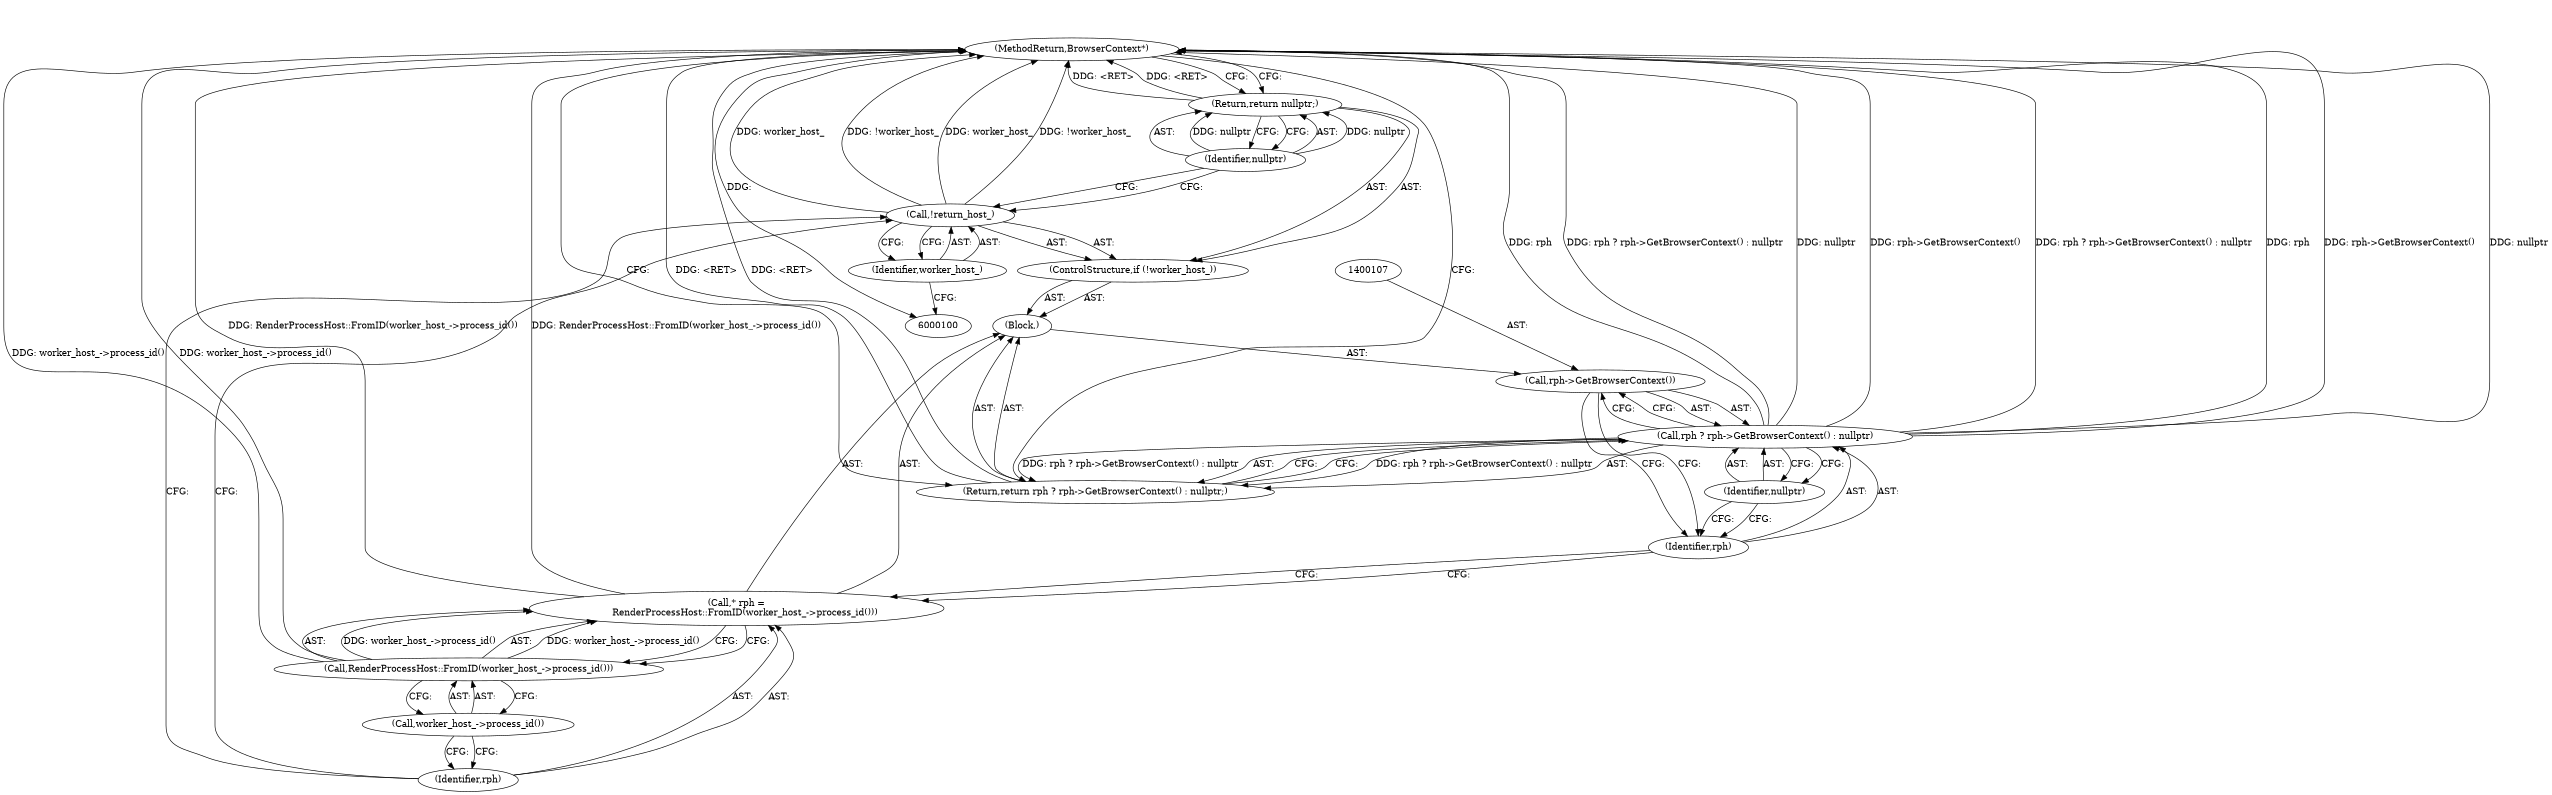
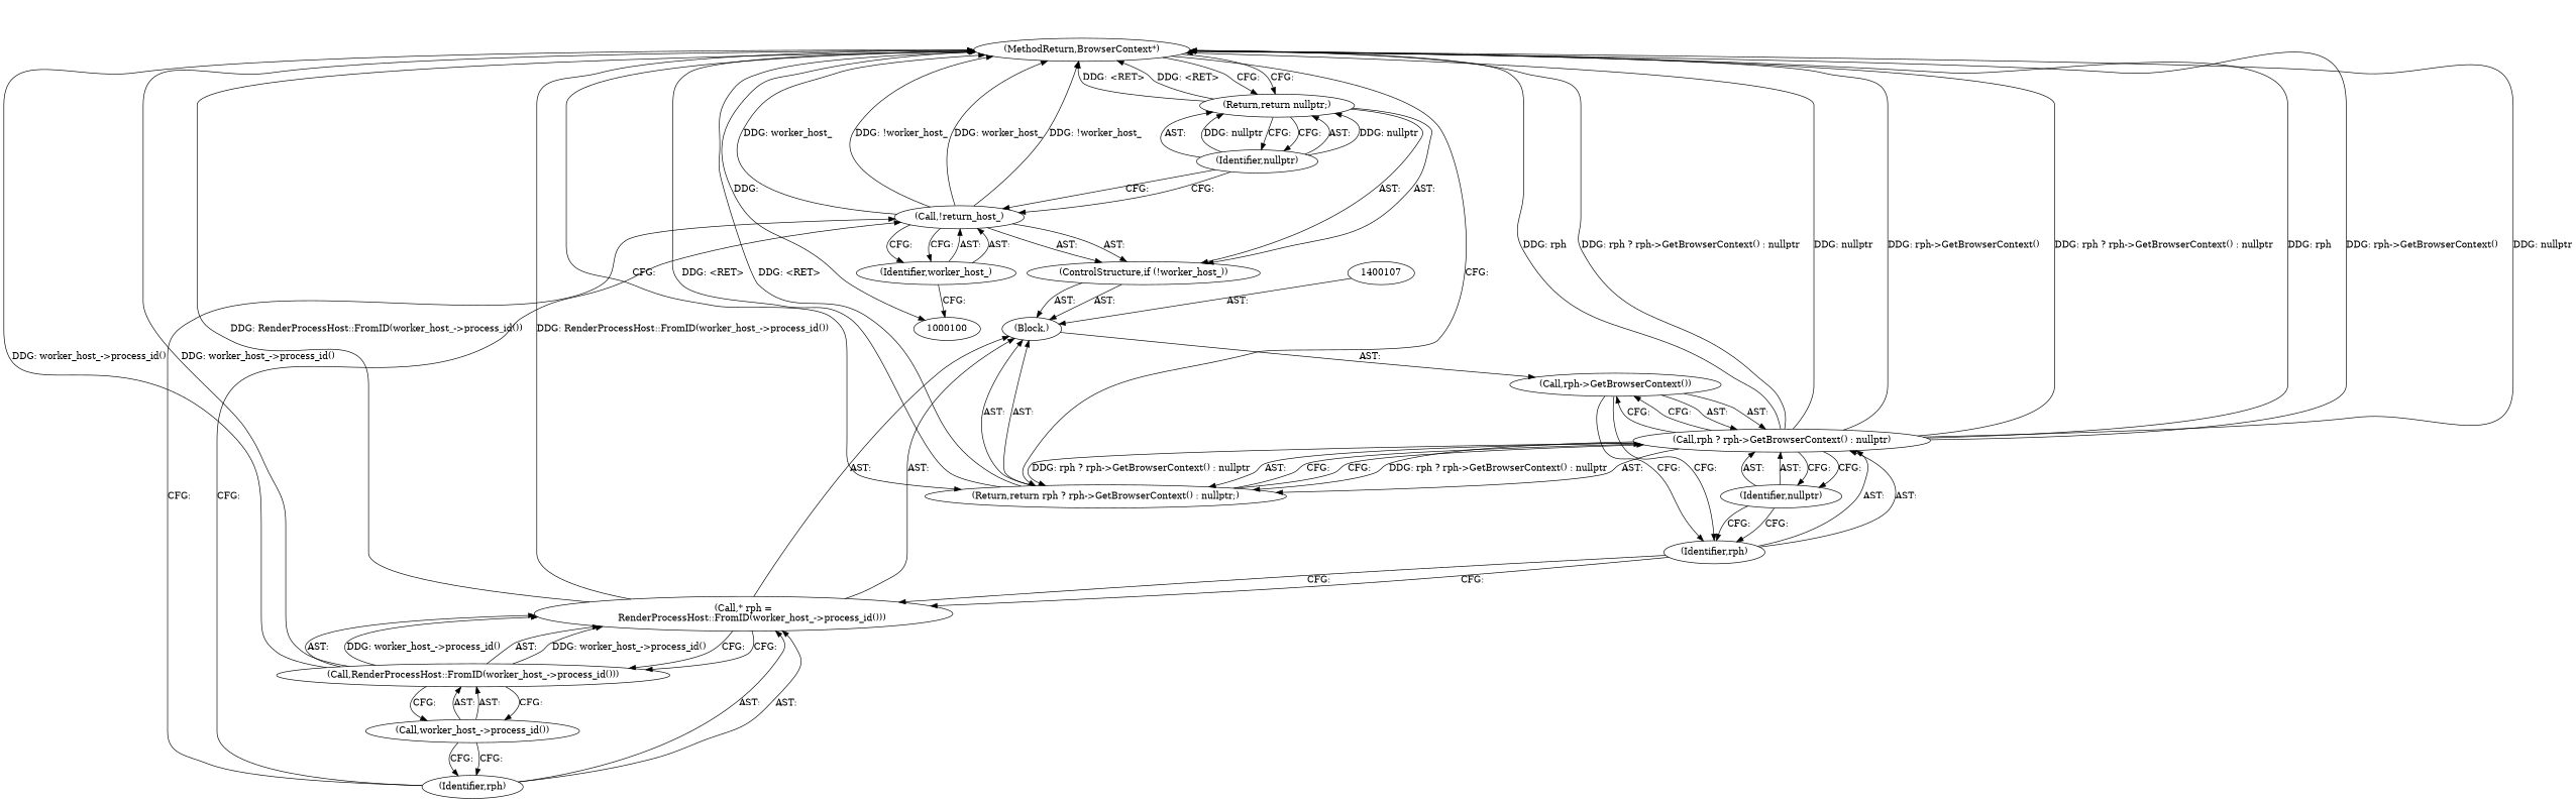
  digraph {
    n1 [label="(MethodReturn,BrowserContext*)"]
    n2 [label="(Return,return nullptr;)"]
    n3 [label="(Return,return rph ? rph->GetBrowserContext() : nullptr;)"]
-   1000100 [label=6000100]
+   1000100
    n5 [label="(ControlStructure,if (!worker_host_))"]
    n6 [label="(Identifier,nullptr)"]
    n7 [label="(Block,)"]
    n8 [label="(Call,rph ? rph->GetBrowserContext() : nullptr)"]
    n9 [label="(Call,rph->GetBrowserContext())"]
    n10 [label="(Call,!return_host_)"]
    n11 [label="(Identifier,worker_host_)"]
    n12 [label="(Call,* rph =\n      RenderProcessHost::FromID(worker_host_->process_id()))"]
    n13 [label="(Call,RenderProcessHost::FromID(worker_host_->process_id()))"]
    n14 [label="(Call,worker_host_->process_id())"]
    n15 [label="(Identifier,rph)"]
    n16 [label="(Identifier,nullptr)"]
    n17 [label="(Identifier,rph)"]
    n18 [label=1400107]
    n1 -> n2 [label="CFG: "]
    n1 -> n2 [label="CFG: "]
    n1 -> n3 [label="CFG: "]
    n1 -> n3 [label="CFG: "]
    n1 -> 1000100 [label="DDG: "]
    n2 -> n1 [label="DDG: <RET>"]
    n2 -> n1 [label="DDG: <RET>"]
    n2 -> n5 [label="AST: "]
    n2 -> n5 [label="AST: "]
    n2 -> n6 [label="CFG: "]
    n2 -> n6 [label="CFG: "]
    n3 -> n1 [label="DDG: <RET>"]
    n3 -> n1 [label="DDG: <RET>"]
    n3 -> n7 [label="AST: "]
    n3 -> n7 [label="AST: "]
    n3 -> n8 [label="CFG: "]
    n3 -> n8 [label="CFG: "]
    n5 -> n7 [label="AST: "]
    n5 -> n7 [label="AST: "]
    n6 -> n2 [label="AST: "]
    n6 -> n2 [label="DDG: nullptr"]
    n6 -> n2 [label="AST: "]
    n6 -> n2 [label="DDG: nullptr"]
    n6 -> n10 [label="CFG: "]
    n6 -> n10 [label="CFG: "]
    n7 -> n9 [label="AST: "]
    n8 -> n1 [label="DDG: rph"]
    n8 -> n1 [label="DDG: rph->GetBrowserContext()"]
    n8 -> n1 [label="DDG: rph ? rph->GetBrowserContext() : nullptr"]
    n8 -> n1 [label="DDG: nullptr"]
    n8 -> n1 [label="DDG: rph"]
    n8 -> n1 [label="DDG: rph->GetBrowserContext()"]
    n8 -> n1 [label="DDG: rph ? rph->GetBrowserContext() : nullptr"]
    n8 -> n1 [label="DDG: nullptr"]
    n8 -> n3 [label="AST: "]
    n8 -> n3 [label="DDG: rph ? rph->GetBrowserContext() : nullptr"]
    n8 -> n3 [label="AST: "]
    n8 -> n3 [label="DDG: rph ? rph->GetBrowserContext() : nullptr"]
    n8 -> n9 [label="CFG: "]
    n8 -> n9 [label="CFG: "]
    n8 -> n16 [label="CFG: "]
    n8 -> n16 [label="CFG: "]
    n9 -> n8 [label="AST: "]
    n9 -> n8 [label="AST: "]
    n9 -> n17 [label="CFG: "]
    n9 -> n17 [label="CFG: "]
    n10 -> n1 [label="DDG: worker_host_"]
    n10 -> n1 [label="DDG: !worker_host_"]
    n10 -> n1 [label="DDG: worker_host_"]
    n10 -> n1 [label="DDG: !worker_host_"]
    n10 -> n5 [label="AST: "]
    n10 -> n5 [label="AST: "]
    n10 -> n11 [label="CFG: "]
    n10 -> n11 [label="CFG: "]
    n11 -> 1000100 [label="CFG: "]
    n11 -> n10 [label="AST: "]
    n11 -> n10 [label="AST: "]
    n12 -> n1 [label="DDG: RenderProcessHost::FromID(worker_host_->process_id())"]
    n12 -> n1 [label="DDG: RenderProcessHost::FromID(worker_host_->process_id())"]
    n12 -> n7 [label="AST: "]
    n12 -> n7 [label="AST: "]
    n12 -> n13 [label="CFG: "]
    n12 -> n13 [label="CFG: "]
    n13 -> n1 [label="DDG: worker_host_->process_id()"]
    n13 -> n1 [label="DDG: worker_host_->process_id()"]
    n13 -> n12 [label="AST: "]
    n13 -> n12 [label="DDG: worker_host_->process_id()"]
    n13 -> n12 [label="AST: "]
    n13 -> n12 [label="DDG: worker_host_->process_id()"]
    n13 -> n14 [label="CFG: "]
    n13 -> n14 [label="CFG: "]
    n14 -> n13 [label="AST: "]
    n14 -> n13 [label="AST: "]
    n14 -> n15 [label="CFG: "]
    n14 -> n15 [label="CFG: "]
    n15 -> n10 [label="CFG: "]
    n15 -> n10 [label="CFG: "]
    n15 -> n12 [label="AST: "]
    n15 -> n12 [label="AST: "]
    n16 -> n8 [label="AST: "]
    n16 -> n8 [label="AST: "]
    n16 -> n17 [label="CFG: "]
    n16 -> n17 [label="CFG: "]
    n17 -> n8 [label="AST: "]
    n17 -> n8 [label="AST: "]
    n17 -> n12 [label="CFG: "]
    n17 -> n12 [label="CFG: "]
-   n18 -> n9 [label="AST: "]
+   n18 -> n7 [label="AST: "]
  }
